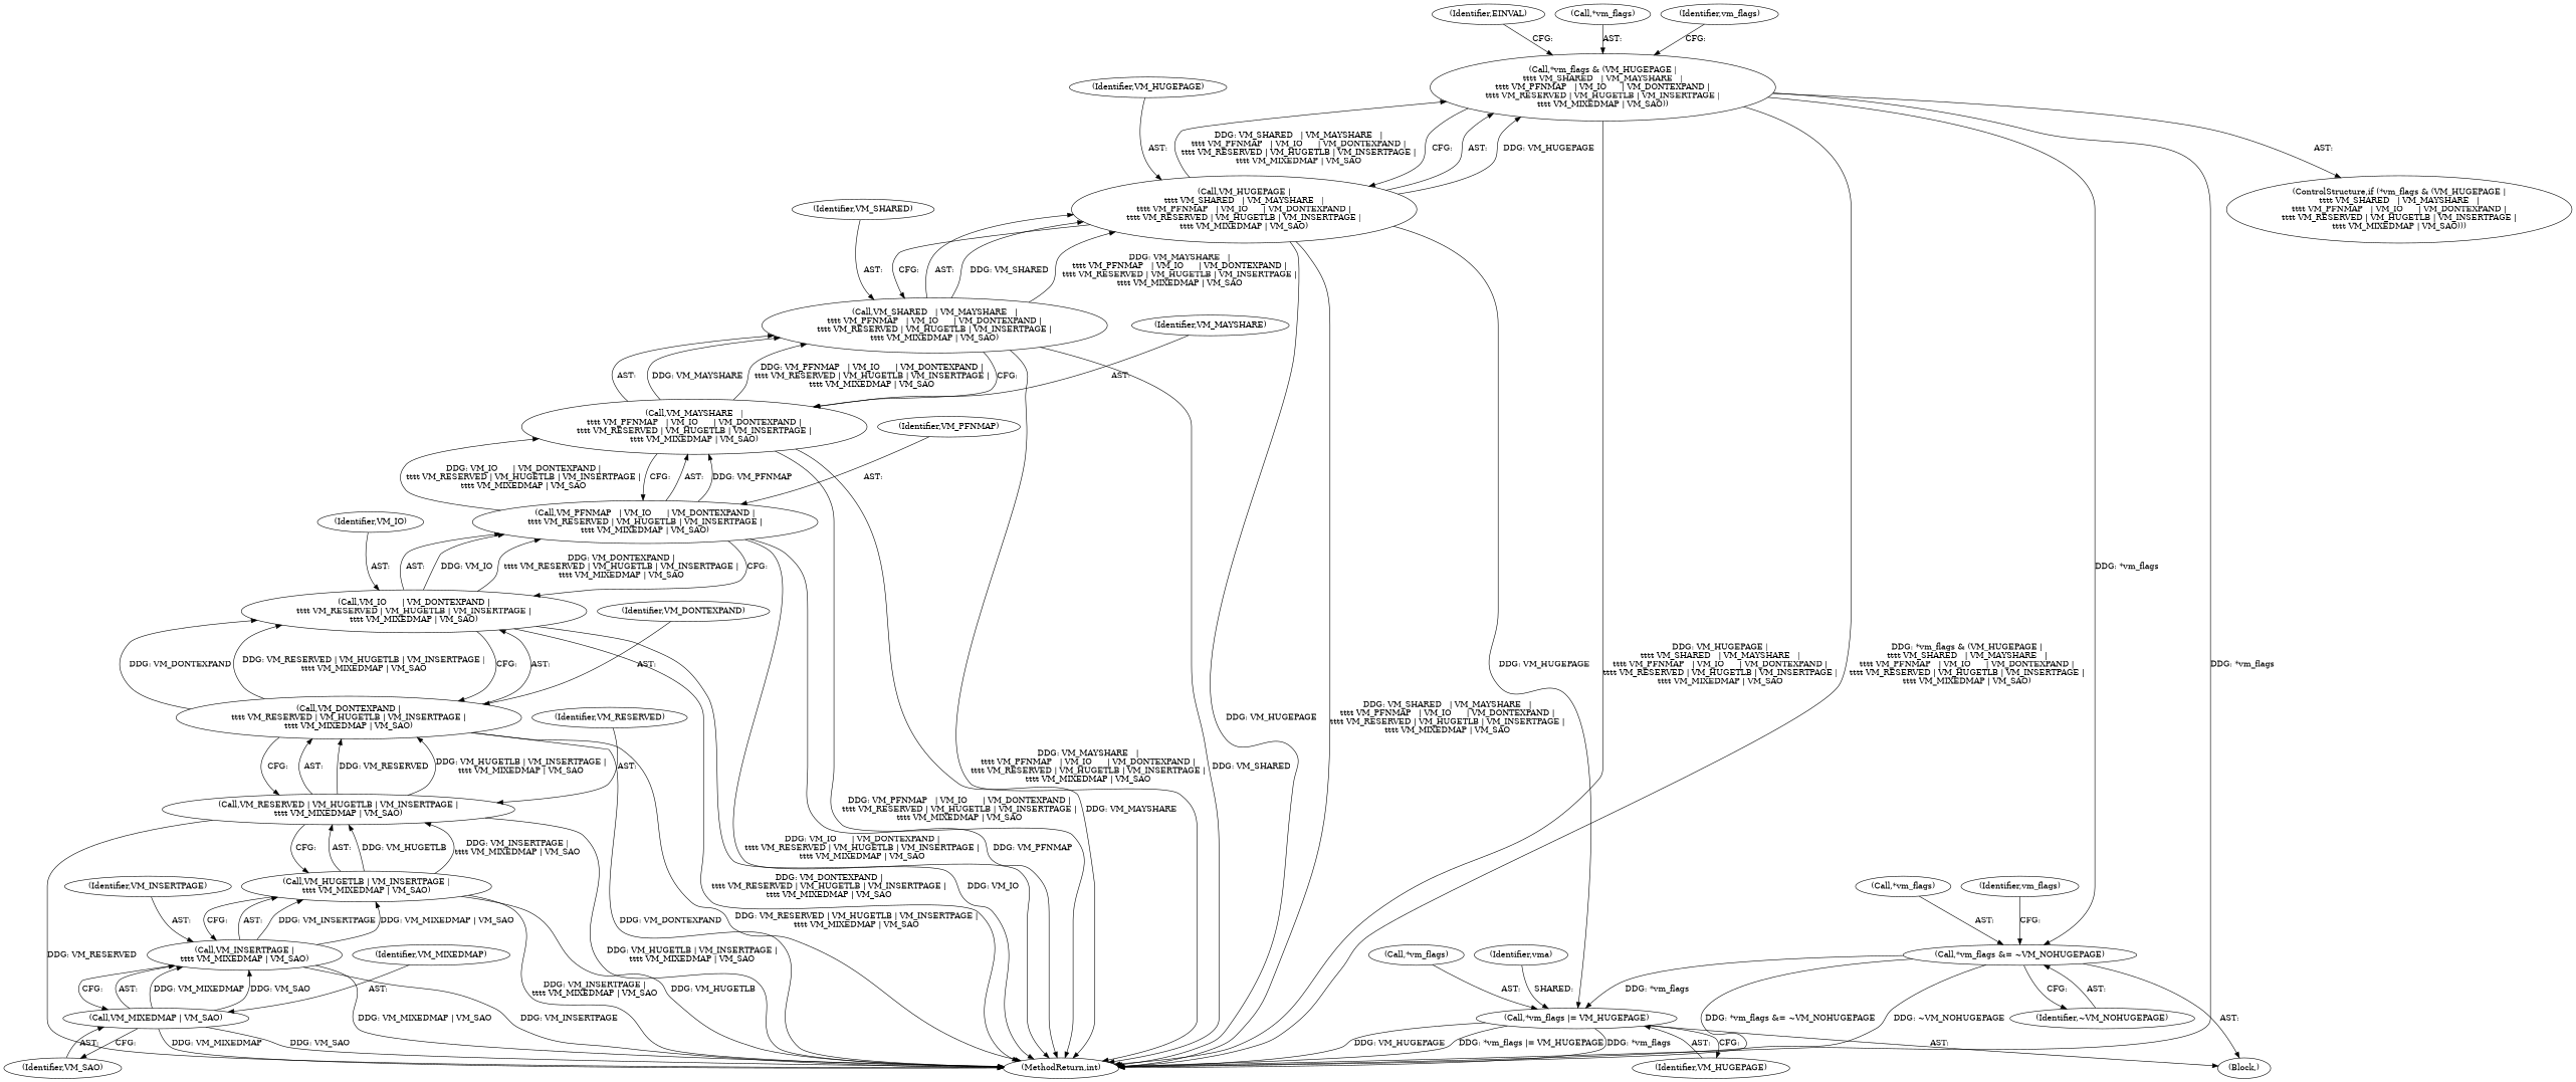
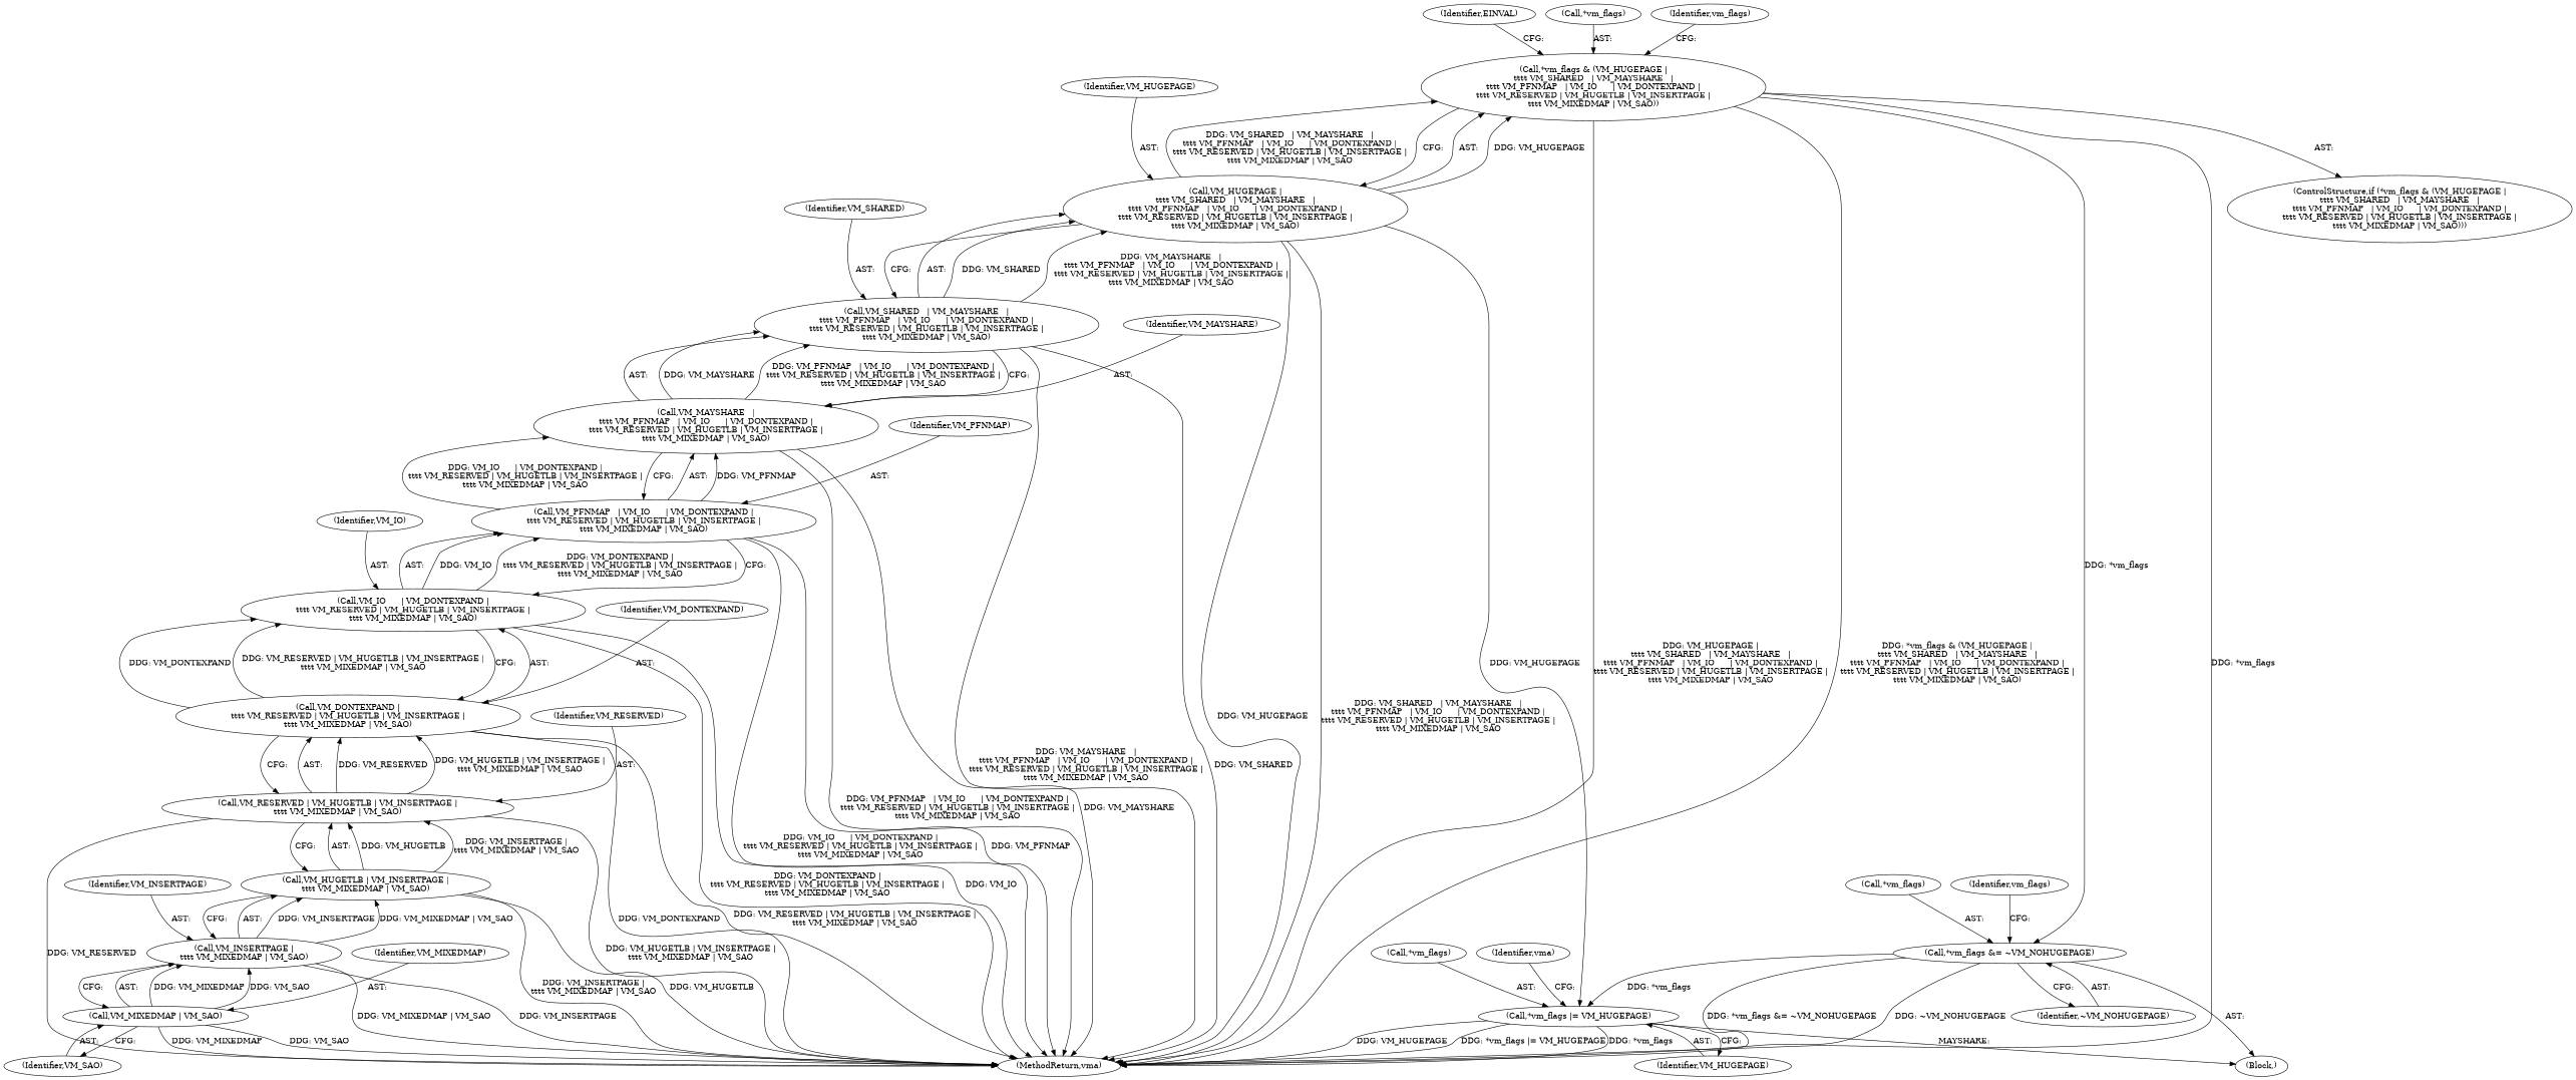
  digraph {
    n1 [label="(Call,*vm_flags &= ~VM_NOHUGEPAGE)"]
    n2 [label="(Call,*vm_flags |= VM_HUGEPAGE)"]
-   n3 [label="(MethodReturn,int)"]
+   n3 [label="(MethodReturn,vma)"]
    n4 [label="(Identifier,~VM_NOHUGEPAGE)"]
    n5 [label="(Block,)"]
    n6 [label="(Identifier,VM_HUGEPAGE)"]
    n7 [label="(Call,*vm_flags & (VM_HUGEPAGE |\n\t\t\t\t VM_SHARED   | VM_MAYSHARE   |\n\t\t\t\t VM_PFNMAP   | VM_IO      | VM_DONTEXPAND |\n\t\t\t\t VM_RESERVED | VM_HUGETLB | VM_INSERTPAGE |\n\t\t\t\t VM_MIXEDMAP | VM_SAO))"]
    n8 [label="(Call,VM_HUGEPAGE |\n\t\t\t\t VM_SHARED   | VM_MAYSHARE   |\n\t\t\t\t VM_PFNMAP   | VM_IO      | VM_DONTEXPAND |\n\t\t\t\t VM_RESERVED | VM_HUGETLB | VM_INSERTPAGE |\n\t\t\t\t VM_MIXEDMAP | VM_SAO)"]
    n9 [label="(ControlStructure,if (*vm_flags & (VM_HUGEPAGE |\n\t\t\t\t VM_SHARED   | VM_MAYSHARE   |\n\t\t\t\t VM_PFNMAP   | VM_IO      | VM_DONTEXPAND |\n\t\t\t\t VM_RESERVED | VM_HUGETLB | VM_INSERTPAGE |\n\t\t\t\t VM_MIXEDMAP | VM_SAO)))"]
    n10 [label="(Call,VM_SHARED   | VM_MAYSHARE   |\n\t\t\t\t VM_PFNMAP   | VM_IO      | VM_DONTEXPAND |\n\t\t\t\t VM_RESERVED | VM_HUGETLB | VM_INSERTPAGE |\n\t\t\t\t VM_MIXEDMAP | VM_SAO)"]
    n11 [label="(Call,VM_MAYSHARE   |\n\t\t\t\t VM_PFNMAP   | VM_IO      | VM_DONTEXPAND |\n\t\t\t\t VM_RESERVED | VM_HUGETLB | VM_INSERTPAGE |\n\t\t\t\t VM_MIXEDMAP | VM_SAO)"]
    n12 [label="(Call,VM_PFNMAP   | VM_IO      | VM_DONTEXPAND |\n\t\t\t\t VM_RESERVED | VM_HUGETLB | VM_INSERTPAGE |\n\t\t\t\t VM_MIXEDMAP | VM_SAO)"]
    n13 [label="(Call,VM_IO      | VM_DONTEXPAND |\n\t\t\t\t VM_RESERVED | VM_HUGETLB | VM_INSERTPAGE |\n\t\t\t\t VM_MIXEDMAP | VM_SAO)"]
    n14 [label="(Call,VM_DONTEXPAND |\n\t\t\t\t VM_RESERVED | VM_HUGETLB | VM_INSERTPAGE |\n\t\t\t\t VM_MIXEDMAP | VM_SAO)"]
    n15 [label="(Call,VM_RESERVED | VM_HUGETLB | VM_INSERTPAGE |\n\t\t\t\t VM_MIXEDMAP | VM_SAO)"]
    n16 [label="(Call,VM_HUGETLB | VM_INSERTPAGE |\n\t\t\t\t VM_MIXEDMAP | VM_SAO)"]
    n17 [label="(Call,VM_INSERTPAGE |\n\t\t\t\t VM_MIXEDMAP | VM_SAO)"]
    n18 [label="(Call,VM_MIXEDMAP | VM_SAO)"]
    n19 [label="(Identifier,VM_SAO)"]
    n20 [label="(Identifier,EINVAL)"]
    n21 [label="(Call,*vm_flags)"]
    n22 [label="(Identifier,VM_MAYSHARE)"]
    n23 [label="(Identifier,VM_IO)"]
    n24 [label="(Identifier,vma)"]
    n25 [label="(Identifier,VM_HUGEPAGE)"]
    n26 [label="(Identifier,vm_flags)"]
    n27 [label="(Identifier,VM_DONTEXPAND)"]
    n28 [label="(Identifier,VM_MIXEDMAP)"]
    n29 [label="(Call,*vm_flags)"]
    n30 [label="(Identifier,vm_flags)"]
    n31 [label="(Call,*vm_flags)"]
    n32 [label="(Identifier,VM_RESERVED)"]
    n33 [label="(Identifier,VM_INSERTPAGE)"]
    n34 [label="(Identifier,VM_SHARED)"]
    n35 [label="(Identifier,VM_PFNMAP)"]
    n1 -> n2 [label="DDG: *vm_flags"]
    n1 -> n3 [label="DDG: *vm_flags &= ~VM_NOHUGEPAGE"]
    n1 -> n3 [label="DDG: ~VM_NOHUGEPAGE"]
    n1 -> n4 [label="CFG: "]
    n1 -> n5 [label="AST: "]
    n2 -> n3 [label="DDG: VM_HUGEPAGE"]
    n2 -> n3 [label="DDG: *vm_flags |= VM_HUGEPAGE"]
    n2 -> n3 [label="DDG: *vm_flags"]
-   n2 -> n5 [label="AST: "]
+   n2 -> n5 [label="MAYSHARE: "]
    n2 -> n6 [label="CFG: "]
    n4 -> n1 [label="AST: "]
    n6 -> n2 [label="AST: "]
    n7 -> n1 [label="DDG: *vm_flags"]
    n7 -> n3 [label="DDG: VM_HUGEPAGE |\n\t\t\t\t VM_SHARED   | VM_MAYSHARE   |\n\t\t\t\t VM_PFNMAP   | VM_IO      | VM_DONTEXPAND |\n\t\t\t\t VM_RESERVED | VM_HUGETLB | VM_INSERTPAGE |\n\t\t\t\t VM_MIXEDMAP | VM_SAO"]
    n7 -> n3 [label="DDG: *vm_flags & (VM_HUGEPAGE |\n\t\t\t\t VM_SHARED   | VM_MAYSHARE   |\n\t\t\t\t VM_PFNMAP   | VM_IO      | VM_DONTEXPAND |\n\t\t\t\t VM_RESERVED | VM_HUGETLB | VM_INSERTPAGE |\n\t\t\t\t VM_MIXEDMAP | VM_SAO)"]
    n7 -> n3 [label="DDG: *vm_flags"]
    n7 -> n8 [label="CFG: "]
    n7 -> n9 [label="AST: "]
    n8 -> n2 [label="DDG: VM_HUGEPAGE"]
    n8 -> n3 [label="DDG: VM_HUGEPAGE"]
    n8 -> n3 [label="DDG: VM_SHARED   | VM_MAYSHARE   |\n\t\t\t\t VM_PFNMAP   | VM_IO      | VM_DONTEXPAND |\n\t\t\t\t VM_RESERVED | VM_HUGETLB | VM_INSERTPAGE |\n\t\t\t\t VM_MIXEDMAP | VM_SAO"]
    n8 -> n7 [label="AST: "]
    n8 -> n7 [label="DDG: VM_HUGEPAGE"]
    n8 -> n7 [label="DDG: VM_SHARED   | VM_MAYSHARE   |\n\t\t\t\t VM_PFNMAP   | VM_IO      | VM_DONTEXPAND |\n\t\t\t\t VM_RESERVED | VM_HUGETLB | VM_INSERTPAGE |\n\t\t\t\t VM_MIXEDMAP | VM_SAO"]
    n8 -> n10 [label="CFG: "]
    n10 -> n3 [label="DDG: VM_MAYSHARE   |\n\t\t\t\t VM_PFNMAP   | VM_IO      | VM_DONTEXPAND |\n\t\t\t\t VM_RESERVED | VM_HUGETLB | VM_INSERTPAGE |\n\t\t\t\t VM_MIXEDMAP | VM_SAO"]
    n10 -> n3 [label="DDG: VM_SHARED"]
    n10 -> n8 [label="AST: "]
    n10 -> n8 [label="DDG: VM_SHARED"]
    n10 -> n8 [label="DDG: VM_MAYSHARE   |\n\t\t\t\t VM_PFNMAP   | VM_IO      | VM_DONTEXPAND |\n\t\t\t\t VM_RESERVED | VM_HUGETLB | VM_INSERTPAGE |\n\t\t\t\t VM_MIXEDMAP | VM_SAO"]
    n10 -> n11 [label="CFG: "]
    n11 -> n3 [label="DDG: VM_PFNMAP   | VM_IO      | VM_DONTEXPAND |\n\t\t\t\t VM_RESERVED | VM_HUGETLB | VM_INSERTPAGE |\n\t\t\t\t VM_MIXEDMAP | VM_SAO"]
    n11 -> n3 [label="DDG: VM_MAYSHARE"]
    n11 -> n10 [label="AST: "]
    n11 -> n10 [label="DDG: VM_MAYSHARE"]
    n11 -> n10 [label="DDG: VM_PFNMAP   | VM_IO      | VM_DONTEXPAND |\n\t\t\t\t VM_RESERVED | VM_HUGETLB | VM_INSERTPAGE |\n\t\t\t\t VM_MIXEDMAP | VM_SAO"]
    n11 -> n12 [label="CFG: "]
    n12 -> n3 [label="DDG: VM_IO      | VM_DONTEXPAND |\n\t\t\t\t VM_RESERVED | VM_HUGETLB | VM_INSERTPAGE |\n\t\t\t\t VM_MIXEDMAP | VM_SAO"]
    n12 -> n3 [label="DDG: VM_PFNMAP"]
    n12 -> n11 [label="AST: "]
    n12 -> n11 [label="DDG: VM_PFNMAP"]
    n12 -> n11 [label="DDG: VM_IO      | VM_DONTEXPAND |\n\t\t\t\t VM_RESERVED | VM_HUGETLB | VM_INSERTPAGE |\n\t\t\t\t VM_MIXEDMAP | VM_SAO"]
    n12 -> n13 [label="CFG: "]
    n13 -> n3 [label="DDG: VM_DONTEXPAND |\n\t\t\t\t VM_RESERVED | VM_HUGETLB | VM_INSERTPAGE |\n\t\t\t\t VM_MIXEDMAP | VM_SAO"]
    n13 -> n3 [label="DDG: VM_IO"]
    n13 -> n12 [label="AST: "]
    n13 -> n12 [label="DDG: VM_IO"]
    n13 -> n12 [label="DDG: VM_DONTEXPAND |\n\t\t\t\t VM_RESERVED | VM_HUGETLB | VM_INSERTPAGE |\n\t\t\t\t VM_MIXEDMAP | VM_SAO"]
    n13 -> n14 [label="CFG: "]
    n14 -> n3 [label="DDG: VM_DONTEXPAND"]
    n14 -> n3 [label="DDG: VM_RESERVED | VM_HUGETLB | VM_INSERTPAGE |\n\t\t\t\t VM_MIXEDMAP | VM_SAO"]
    n14 -> n13 [label="AST: "]
    n14 -> n13 [label="DDG: VM_DONTEXPAND"]
    n14 -> n13 [label="DDG: VM_RESERVED | VM_HUGETLB | VM_INSERTPAGE |\n\t\t\t\t VM_MIXEDMAP | VM_SAO"]
    n14 -> n15 [label="CFG: "]
    n15 -> n3 [label="DDG: VM_RESERVED"]
    n15 -> n3 [label="DDG: VM_HUGETLB | VM_INSERTPAGE |\n\t\t\t\t VM_MIXEDMAP | VM_SAO"]
    n15 -> n14 [label="AST: "]
    n15 -> n14 [label="DDG: VM_RESERVED"]
    n15 -> n14 [label="DDG: VM_HUGETLB | VM_INSERTPAGE |\n\t\t\t\t VM_MIXEDMAP | VM_SAO"]
    n15 -> n16 [label="CFG: "]
    n16 -> n3 [label="DDG: VM_INSERTPAGE |\n\t\t\t\t VM_MIXEDMAP | VM_SAO"]
    n16 -> n3 [label="DDG: VM_HUGETLB"]
    n16 -> n15 [label="AST: "]
    n16 -> n15 [label="DDG: VM_HUGETLB"]
    n16 -> n15 [label="DDG: VM_INSERTPAGE |\n\t\t\t\t VM_MIXEDMAP | VM_SAO"]
    n16 -> n17 [label="CFG: "]
    n17 -> n3 [label="DDG: VM_INSERTPAGE"]
    n17 -> n3 [label="DDG: VM_MIXEDMAP | VM_SAO"]
    n17 -> n16 [label="AST: "]
    n17 -> n16 [label="DDG: VM_INSERTPAGE"]
    n17 -> n16 [label="DDG: VM_MIXEDMAP | VM_SAO"]
    n17 -> n18 [label="CFG: "]
    n18 -> n3 [label="DDG: VM_MIXEDMAP"]
    n18 -> n3 [label="DDG: VM_SAO"]
    n18 -> n17 [label="AST: "]
    n18 -> n17 [label="DDG: VM_MIXEDMAP"]
    n18 -> n17 [label="DDG: VM_SAO"]
    n18 -> n19 [label="CFG: "]
    n19 -> n18 [label="AST: "]
    n20 -> n7 [label="CFG: "]
    n21 -> n2 [label="AST: "]
    n22 -> n11 [label="AST: "]
    n23 -> n13 [label="AST: "]
-   n24 -> n2 [label="SHARED: "]
+   n24 -> n2 [label="CFG: "]
    n25 -> n8 [label="AST: "]
    n26 -> n1 [label="CFG: "]
    n27 -> n14 [label="AST: "]
    n28 -> n18 [label="AST: "]
    n29 -> n7 [label="AST: "]
    n30 -> n7 [label="CFG: "]
    n31 -> n1 [label="AST: "]
    n32 -> n15 [label="AST: "]
    n33 -> n17 [label="AST: "]
    n34 -> n10 [label="AST: "]
    n35 -> n12 [label="AST: "]
  }
